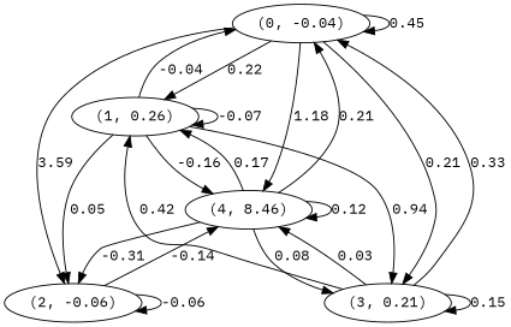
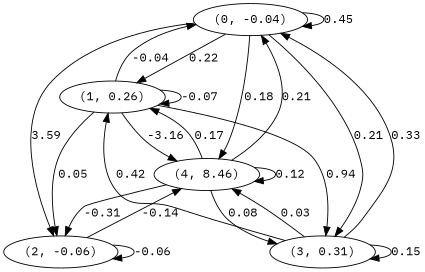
  digraph {
    fontname="IBM Plex Mono"
    node [fontname="IBM Plex Mono"]
    edge [fontname="IBM Plex Mono"]
    n1 [label="(0, -0.04)"]
    n2 [label="(1, 0.26)"]
    n3 [label="(2, -0.06)"]
-   n4 [label="(3, 0.21)"]
+   n4 [label="(3, 0.31)"]
    n5 [label="(4, 8.46)"]
    n1 -> n1 [label=0.45]
    n1 -> n2 [label=0.22]
    n1 -> n3 [label=3.59]
    n1 -> n4 [label=0.21]
-   n1 -> n5 [label=1.18]
+   n1 -> n5 [label=0.18]
    n2 -> n1 [label=-0.04]
    n2 -> n2 [label=-0.07]
    n2 -> n3 [label=0.05]
    n2 -> n4 [label=0.94]
-   n2 -> n5 [label=-0.16]
+   n2 -> n5 [label=-3.16]
    n3 -> n3 [label=-0.06]
    n3 -> n5 [label=-0.14]
    n4 -> n1 [label=0.33]
    n4 -> n2 [label=0.42]
    n4 -> n4 [label=0.15]
    n4 -> n5 [label=0.03]
    n5 -> n1 [label=0.21]
    n5 -> n2 [label=0.17]
    n5 -> n3 [label=-0.31]
    n5 -> n4 [label=0.08]
    n5 -> n5 [label=0.12]
  }
